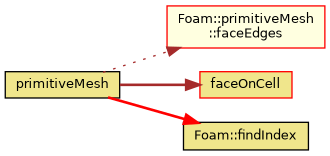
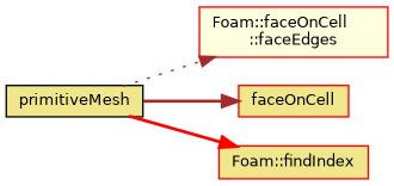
  digraph {
    rankdir=LR
    node [color=black fillcolor=khaki fontname=Helvetica fontsize=10 shape=record style=filled]
    edge [color=brown fontname=Helvetica fontsize=10 labelfontname=Helvetica labelfontsize=10 style=bold]
    n1 [fontcolor=black height=0.2 label=primitiveMesh width=0.4]
-   n2 [color=red fillcolor=lightyellow height=0.2 label="Foam::primitiveMesh\l::faceEdges" width=0.4]
+   n2 [color=red fillcolor=lightyellow height=0.2 label="Foam::faceOnCell\l::faceEdges" width=0.4]
    n3 [color=red height=0.2 label=faceOnCell width=0.4]
-   n4 [height=0.2 label="Foam::findIndex" width=0.4]
+   n4 [color=red height=0.2 label="Foam::findIndex" width=0.4]
    n1 -> n2 [style=dotted]
    n1 -> n3
    n1 -> n4 [color=red]
  }
